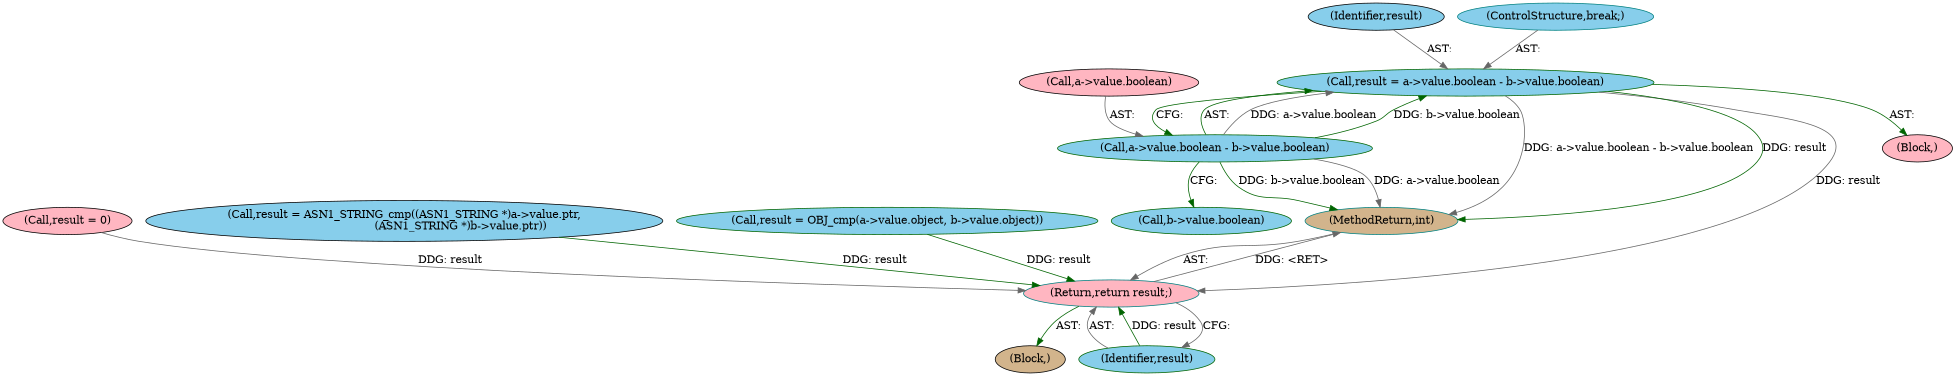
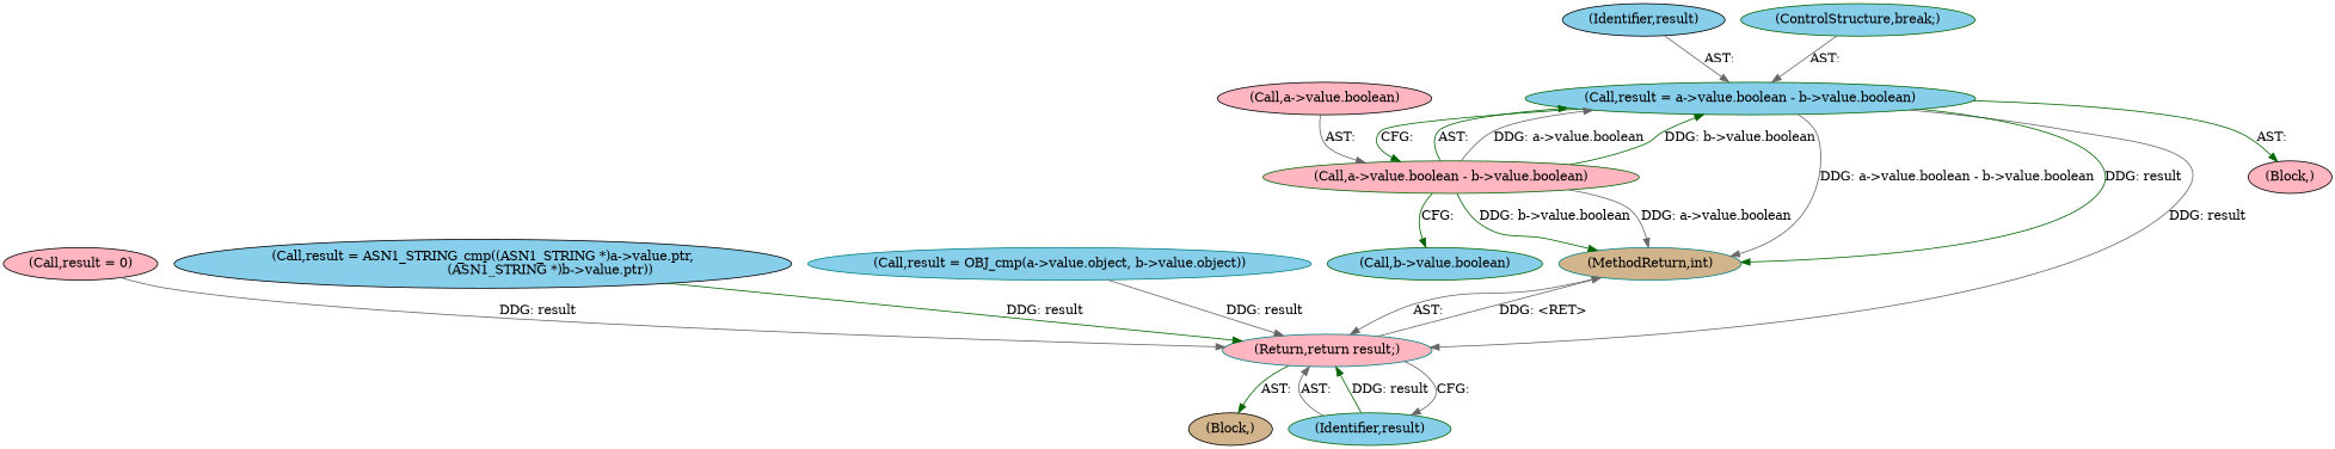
  digraph {
    node [color=darkgreen fillcolor=skyblue style=filled]
    edge [color=gray40]
    n1 [label="(Call,result = a->value.boolean - b->value.boolean)"]
-   n2 [label="(Call,a->value.boolean - b->value.boolean)"]
+   n2 [fillcolor=lightpink label="(Call,a->value.boolean - b->value.boolean)"]
    n3 [color=teal fillcolor=lightpink label="(Return,return result;)"]
    n4 [color=teal fillcolor=tan label="(MethodReturn,int)"]
    n5 [color=black fillcolor=lightpink label="(Block,)"]
    n6 [label="(Call,b->value.boolean)"]
    n7 [color=black fillcolor=tan label="(Block,)"]
    n8 [label="(Identifier,result)"]
    n9 [color=black fillcolor=lightpink label="(Call,a->value.boolean)"]
    n10 [color=black fillcolor=lightpink label="(Call,result = 0)"]
    n11 [color=black label="(Call,result = ASN1_STRING_cmp((ASN1_STRING *)a->value.ptr,\n                                 (ASN1_STRING *)b->value.ptr))"]
-   n12 [label="(Call,result = OBJ_cmp(a->value.object, b->value.object))"]
+   n12 [color=teal label="(Call,result = OBJ_cmp(a->value.object, b->value.object))"]
    n13 [color=black label="(Identifier,result)"]
-   n14 [color=teal label="(ControlStructure,break;)"]
+   n14 [label="(ControlStructure,break;)"]
    n1 -> n2 [color=darkgreen label="CFG: "]
    n1 -> n3 [label="DDG: result"]
    n1 -> n4 [label="DDG: a->value.boolean - b->value.boolean"]
    n1 -> n4 [color=darkgreen label="DDG: result"]
    n1 -> n5 [color=darkgreen label="AST: "]
    n2 -> n1 [color=darkgreen label="AST: "]
    n2 -> n1 [label="DDG: a->value.boolean"]
    n2 -> n1 [color=darkgreen label="DDG: b->value.boolean"]
    n2 -> n4 [color=darkgreen label="DDG: b->value.boolean"]
    n2 -> n4 [label="DDG: a->value.boolean"]
    n2 -> n6 [color=darkgreen label="CFG: "]
    n3 -> n4 [label="DDG: <RET>"]
    n3 -> n7 [color=darkgreen label="AST: "]
    n3 -> n8 [label="CFG: "]
    n4 -> n3 [label="AST: "]
    n8 -> n3 [label="AST: "]
    n8 -> n3 [color=darkgreen label="DDG: result"]
    n9 -> n2 [label="AST: "]
    n10 -> n3 [label="DDG: result"]
    n11 -> n3 [color=darkgreen label="DDG: result"]
-   n12 -> n3 [color=darkgreen label="DDG: result"]
+   n12 -> n3 [label="DDG: result"]
    n13 -> n1 [label="AST: "]
    n14 -> n1 [label="AST: "]
  }
